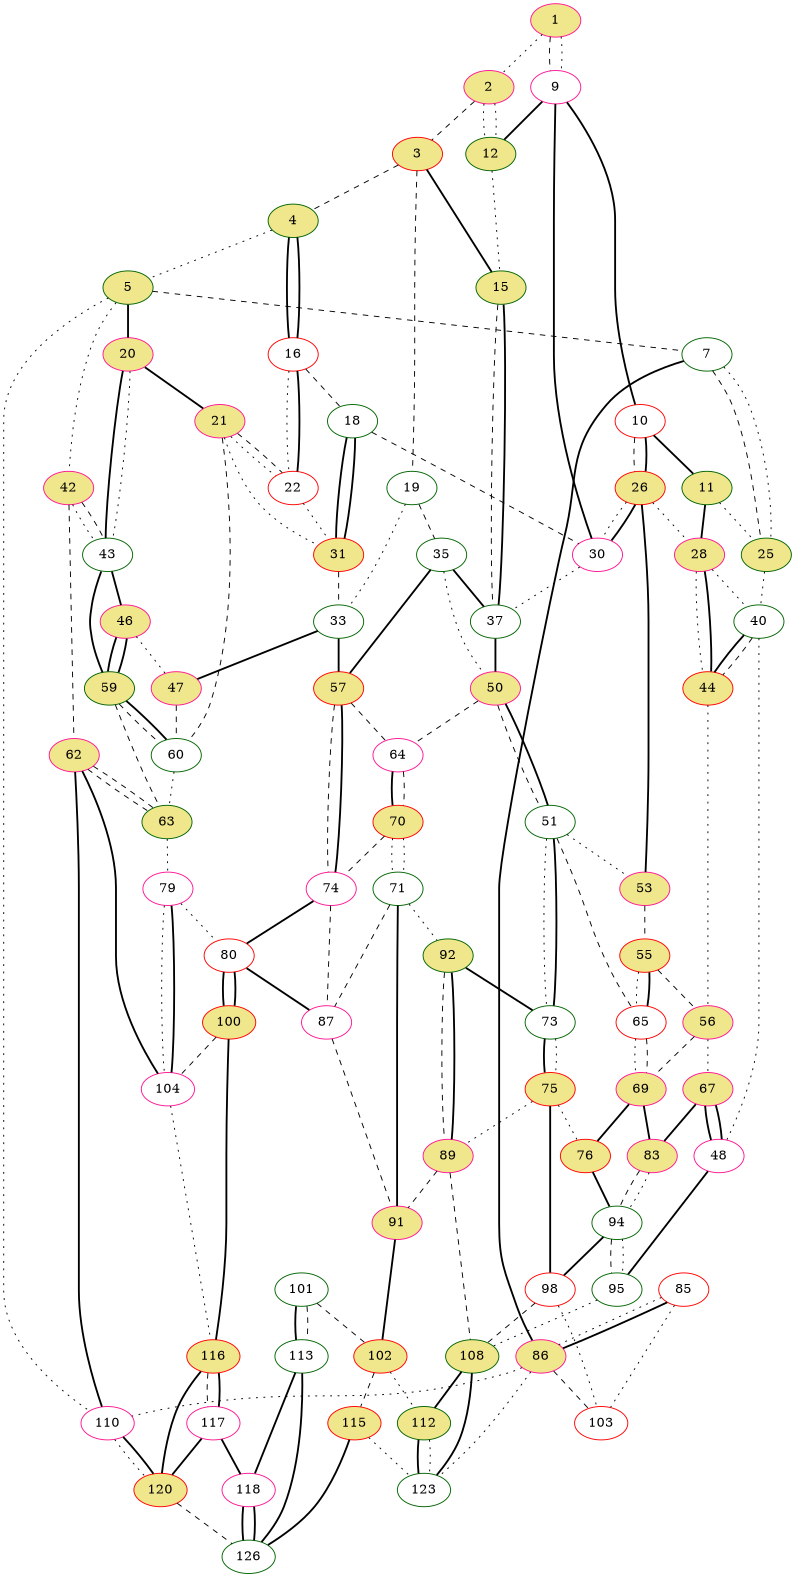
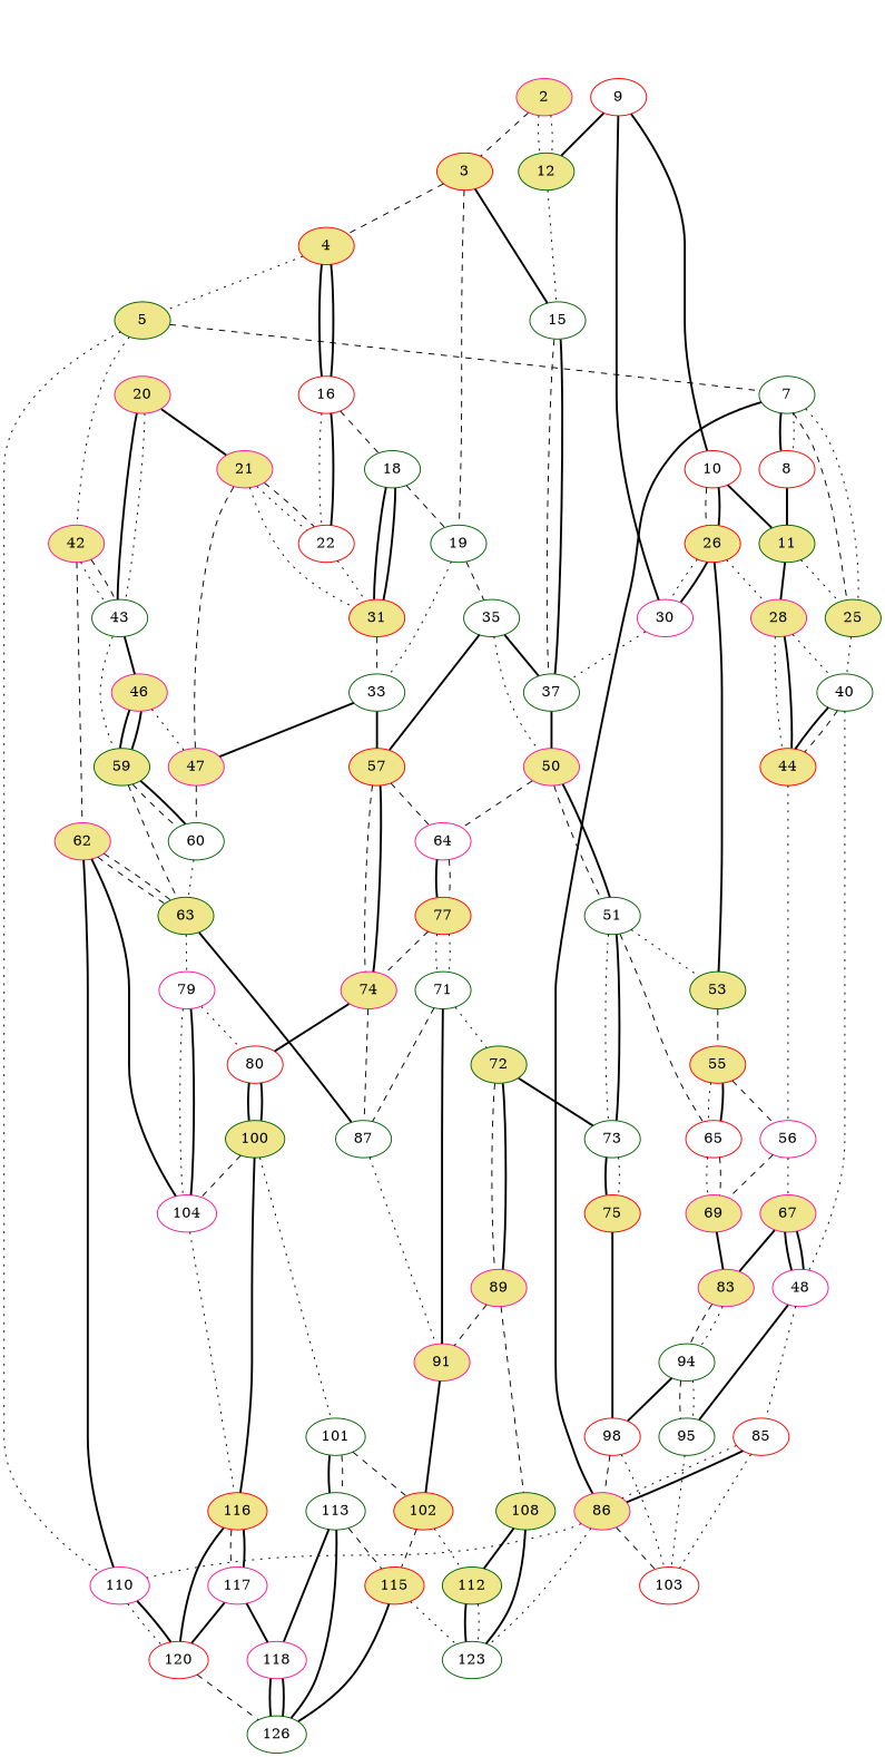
  graph {
    node [color=darkgreen fillcolor=khaki style=filled]
    edge [style=bold]
-   1 [color=deeppink]
    2 [color=deeppink]
-   9 [color=deeppink fillcolor=white super="+13"]
+   9 [color=red fillcolor=white super="+13"]
    3 [color=red super="+14"]
    12
    10 [color=red fillcolor=white]
    30 [color=deeppink fillcolor=white]
-   4
-   15
+   4 [color=red]
+   15 [fillcolor=white]
    19 [fillcolor=white super="+34"]
    5 [super="+6"]
    16 [color=red fillcolor=white super="+17"]
    37 [fillcolor=white super="+38"]
    33 [fillcolor=white super="+49"]
    35 [fillcolor=white super="+36"]
    7 [fillcolor=white]
    20 [color=deeppink]
    42 [color=deeppink]
    110 [color=deeppink fillcolor=white]
    18 [fillcolor=white]
    22 [color=red fillcolor=white super="+23"]
+   8 [color=red fillcolor=white]
    25
    86 [color=deeppink super="+125"]
    21 [color=deeppink super="+39"]
    43 [fillcolor=white super="+45"]
    62 [color=deeppink super="+106"]
-   120 [color=red super="+121"]
+   120 [color=red fillcolor=white super="+121"]
    11 [super="+24"]
    40 [fillcolor=white super="+41"]
    103 [color=red fillcolor=white super="+122"]
    123 [fillcolor=white super="+124"]
    28 [color=deeppink super="+29"]
    26 [color=red super="+27"]
-   53 [color=deeppink]
+   53
    44 [color=red]
    50 [color=deeppink super="+54"]
    31 [color=red super="+32"]
    47 [color=deeppink super="+48"]
    57 [color=red super="+58"]
    46 [color=deeppink]
    59 [super="+61"]
    60 [fillcolor=white]
    n44 [color=deeppink fillcolor=white label=48 super="+84"]
    55 [color=red]
-   56 [color=deeppink super="+66"]
+   56 [color=deeppink fillcolor=white super="+66"]
    64 [color=deeppink fillcolor=white]
-   74 [color=deeppink fillcolor=white super="+82"]
+   74 [color=deeppink super="+82"]
    51 [fillcolor=white super="+52"]
    85 [color=red fillcolor=white]
    95 [fillcolor=white]
    63 [super="+78"]
    104 [color=deeppink fillcolor=white super="+107"]
    67 [color=deeppink]
    69 [color=deeppink super="+77"]
    65 [color=red fillcolor=white]
    73 [fillcolor=white]
-   70 [color=red]
+   70 [color=red label=77]
    75 [color=red super="+90"]
    83 [color=deeppink]
-   76 [color=red]
-   87 [color=deeppink fillcolor=white super="+93"]
+   87 [fillcolor=white super="+93"]
    80 [color=red fillcolor=white super="+81"]
    79 [color=deeppink fillcolor=white]
    116 [color=red super="+119"]
    71 [fillcolor=white super="+88"]
    94 [fillcolor=white super="+96"]
-   72 [label=92]
+   72
    91 [color=deeppink super="+97"]
    89 [color=deeppink super="+92"]
    102 [color=red super="+111"]
    108 [super="+109"]
    98 [color=red fillcolor=white super="+99"]
-   100 [color=red super="+105"]
+   100 [super="+105"]
    101 [fillcolor=white]
    112
    115 [color=red super="+128"]
    113 [fillcolor=white super="+114"]
    117 [color=deeppink fillcolor=white]
    118 [color=deeppink fillcolor=white]
    126 [fillcolor=white super="+127"]
-   1 -- 2 [style=dotted]
-   1 -- 9 [style=dashed]
-   1 -- 9 [style=dotted]
    2 -- 3 [style=dashed]
    2 -- 12 [style=dotted]
    2 -- 12 [style=dotted]
    9 -- 12
    9 -- 10
    9 -- 30
    3 -- 4 [style=dashed]
    3 -- 15
    3 -- 19 [style=dashed]
    12 -- 15 [style=dotted]
    10 -- 11
    10 -- 26 [style=dashed]
    10 -- 26
    30 -- 37 [style=dotted]
    4 -- 5 [style=dotted]
    4 -- 16
    4 -- 16
    15 -- 37 [style=dashed]
    15 -- 37
    19 -- 33 [style=dotted]
    19 -- 35 [style=dashed]
    5 -- 7 [style=dashed]
-   5 -- 20
    5 -- 42 [style=dotted]
    5 -- 110 [style=dotted]
    16 -- 18 [style=dashed]
    16 -- 22 [style=dotted weight=2]
    16 -- 22
    37 -- 50
    33 -- 47
    33 -- 57
    35 -- 37
    35 -- 50 [style=dotted]
    35 -- 57
+   7 -- 8
+   7 -- 8 [style=dotted]
    7 -- 25 [style=dashed]
    7 -- 25 [style=dotted]
    7 -- 86
    20 -- 21
    20 -- 43
    20 -- 43 [style=dotted]
    42 -- 43 [style=dotted]
    42 -- 43 [style=dashed]
    42 -- 62 [style=dashed]
    110 -- 120 [style=dotted]
    110 -- 120
-   18 -- 30 [style=dashed]
+   18 -- 19 [style=dashed]
    18 -- 31
    18 -- 31
    22 -- 31 [style=dotted]
+   8 -- 11
    25 -- 40 [style=dotted]
    86 -- 110 [style=dotted]
    86 -- 103 [style=dashed]
    86 -- 123 [style=dotted]
    21 -- 22 [style=dotted]
    21 -- 22 [style=dashed]
    21 -- 31 [style=dotted]
-   21 -- 60 [style=dashed]
+   21 -- 47 [style=dashed]
    43 -- 46
-   43 -- 59
+   43 -- 59 [style=dotted]
    62 -- 110
    62 -- 63 [style=dashed]
    62 -- 63 [style=dashed]
    62 -- 104
    120 -- 126 [style=dashed]
    11 -- 25 [style=dotted]
    11 -- 28
    40 -- 44
    40 -- 44 [style=dashed]
    40 -- n44 [style=dotted]
    28 -- 40 [style=dotted]
    28 -- 44 [style=dotted]
    28 -- 44
    26 -- 30 [style=dotted]
    26 -- 30
    26 -- 28 [style=dotted]
    26 -- 53
    53 -- 55 [style=dashed]
    44 -- 56 [style=dotted]
    50 -- 64 [style=dashed]
    50 -- 51 [style=dashed]
    50 -- 51
    31 -- 33 [style=dashed]
    47 -- 60 [style=dashed]
    57 -- 64 [style=dashed]
    57 -- 74 [style=dashed]
    57 -- 74
    46 -- 47 [style=dotted]
    46 -- 59
    46 -- 59
    59 -- 60 [style=dashed]
    59 -- 60
    59 -- 63 [style=dashed]
    60 -- 63 [style=dotted]
+   n44 -- 85 [style=dotted]
    n44 -- 95
    55 -- 56 [style=dashed]
    55 -- 65 [style=dotted]
    55 -- 65
    56 -- 67 [style=dotted]
    56 -- 69 [style=dashed]
    64 -- 70
    64 -- 70 [style=dashed]
    74 -- 87 [style=dashed]
    74 -- 80
    51 -- 53 [style=dotted]
    51 -- 65 [style=dashed]
    51 -- 73 [style=dotted]
    51 -- 73
    85 -- 86 [style=dotted]
    85 -- 86
    85 -- 103 [style=dotted]
-   95 -- 108 [style=dotted]
+   95 -- 103 [style=dotted]
    63 -- 79 [style=dotted]
    104 -- 116 [style=dotted]
    67 -- n44
    67 -- n44
    67 -- 83
    69 -- 83
-   69 -- 76
    65 -- 69 [style=dotted]
    65 -- 69 [style=dashed]
    73 -- 75
    73 -- 75 [style=dotted]
    70 -- 74 [style=dashed]
    70 -- 71 [style=dotted]
    70 -- 71 [style=dotted]
-   75 -- 76 [style=dotted]
-   75 -- 89 [style=dotted]
    75 -- 98
    83 -- 94 [style=dashed]
    83 -- 94 [style=dotted]
-   76 -- 94
-   87 -- 91 [style=dashed]
-   80 -- 87
+   87 -- 91 [style=dotted]
+   63 -- 87
    80 -- 100
    80 -- 100
    79 -- 104 [style=dotted]
    79 -- 104
    79 -- 80 [style=dotted]
    116 -- 120
    116 -- 117 [style=dashed]
    116 -- 117
    71 -- 87 [style=dashed]
    71 -- 72 [style=dotted]
    71 -- 91
    94 -- 95 [style=dashed]
    94 -- 95 [style=dotted]
    94 -- 98
    72 -- 73
    72 -- 89 [style=dashed]
    72 -- 89
    91 -- 102
    89 -- 91 [style=dashed]
    89 -- 108 [style=dashed]
    102 -- 112 [style=dotted]
    102 -- 115 [style=dashed]
    108 -- 123
    108 -- 112
    98 -- 103 [style=dotted]
-   98 -- 108 [style=dashed]
+   98 -- 86 [style=dashed]
    100 -- 104 [style=dashed]
    100 -- 116
+   100 -- 101 [style=dotted]
    101 -- 102 [style=dashed]
    101 -- 113
    101 -- 113 [style=dashed]
    112 -- 123
    112 -- 123 [style=dotted]
    115 -- 123 [style=dotted]
    115 -- 126
+   113 -- 115 [style=dashed]
    113 -- 118
    113 -- 126
    117 -- 120
    117 -- 118
    118 -- 126
    118 -- 126
  }
